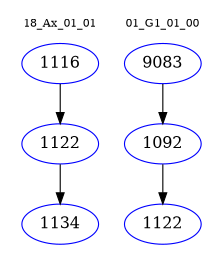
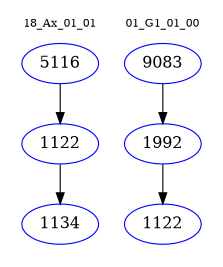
  digraph {
    node [color=blue]
    edge [color=black]
-   n1 [label=1116]
+   n1 [label=5116]
    n2 [label=1122]
    n3 [label=1134]
    n4 [label=9083]
-   n5 [label=1092]
+   n5 [label=1992]
    n6 [label=1122]
    subgraph cluster_1 {
      color=white
      fontsize=10
      label="18_Ax_01_01"
      n1
      n2
      n3
    }
    subgraph cluster_2 {
      color=white
      fontsize=10
      label="01_G1_01_00"
      n4
      n5
      n6
    }
    n1 -> n2
    n2 -> n3
    n4 -> n5
    n5 -> n6
  }
